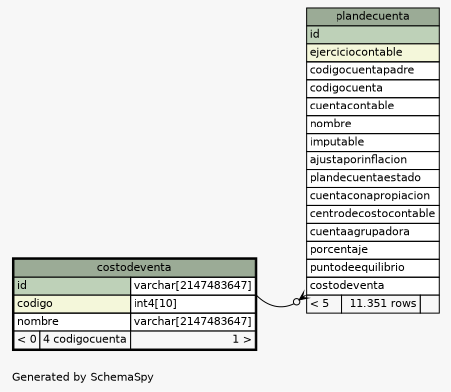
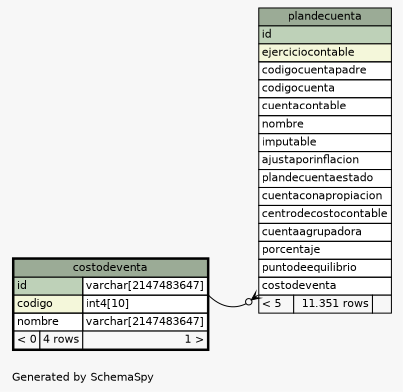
  digraph {
    bgcolor="#f7f7f7"
    fontname=Helvetica
    fontsize=11
    label="\nGenerated by SchemaSpy"
    labeljust=l
    nodesep=0.18
    rankdir=RL
    ranksep=0.46
    node [fontname=Helvetica fontsize=11 shape=plaintext]
    n1 [label=<     <TABLE BORDER="0" CELLBORDER="1" CELLSPACING="0" BGCOLOR="#ffffff">       <TR><TD COLSPAN="3" BGCOLOR="#9bab96" ALIGN="CENTER">plandecuenta</TD></TR>       <TR><TD PORT="id" COLSPAN="3" BGCOLOR="#bed1b8" ALIGN="LEFT">id</TD></TR>       <TR><TD PORT="ejerciciocontable" COLSPAN="3" BGCOLOR="#f4f7da" ALIGN="LEFT">ejerciciocontable</TD></TR>       <TR><TD PORT="codigocuentapadre" COLSPAN="3" ALIGN="LEFT">codigocuentapadre</TD></TR>       <TR><TD PORT="codigocuenta" COLSPAN="3" ALIGN="LEFT">codigocuenta</TD></TR>       <TR><TD PORT="cuentacontable" COLSPAN="3" ALIGN="LEFT">cuentacontable</TD></TR>       <TR><TD PORT="nombre" COLSPAN="3" ALIGN="LEFT">nombre</TD></TR>       <TR><TD PORT="imputable" COLSPAN="3" ALIGN="LEFT">imputable</TD></TR>       <TR><TD PORT="ajustaporinflacion" COLSPAN="3" ALIGN="LEFT">ajustaporinflacion</TD></TR>       <TR><TD PORT="plandecuentaestado" COLSPAN="3" ALIGN="LEFT">plandecuentaestado</TD></TR>       <TR><TD PORT="cuentaconapropiacion" COLSPAN="3" ALIGN="LEFT">cuentaconapropiacion</TD></TR>       <TR><TD PORT="centrodecostocontable" COLSPAN="3" ALIGN="LEFT">centrodecostocontable</TD></TR>       <TR><TD PORT="cuentaagrupadora" COLSPAN="3" ALIGN="LEFT">cuentaagrupadora</TD></TR>       <TR><TD PORT="porcentaje" COLSPAN="3" ALIGN="LEFT">porcentaje</TD></TR>       <TR><TD PORT="puntodeequilibrio" COLSPAN="3" ALIGN="LEFT">puntodeequilibrio</TD></TR>       <TR><TD PORT="costodeventa" COLSPAN="3" ALIGN="LEFT">costodeventa</TD></TR>       <TR><TD ALIGN="LEFT" BGCOLOR="#f7f7f7">&lt; 5</TD><TD ALIGN="RIGHT" BGCOLOR="#f7f7f7">11.351 rows</TD><TD ALIGN="RIGHT" BGCOLOR="#f7f7f7">  </TD></TR>     </TABLE>>]
-   n2 [label=<     <TABLE BORDER="2" CELLBORDER="1" CELLSPACING="0" BGCOLOR="#ffffff">       <TR><TD COLSPAN="3" BGCOLOR="#9bab96" ALIGN="CENTER">costodeventa</TD></TR>       <TR><TD PORT="id" COLSPAN="2" BGCOLOR="#bed1b8" ALIGN="LEFT">id</TD><TD PORT="id.type" ALIGN="LEFT">varchar[2147483647]</TD></TR>       <TR><TD PORT="codigo" COLSPAN="2" BGCOLOR="#f4f7da" ALIGN="LEFT">codigo</TD><TD PORT="codigo.type" ALIGN="LEFT">int4[10]</TD></TR>       <TR><TD PORT="nombre" COLSPAN="2" ALIGN="LEFT">nombre</TD><TD PORT="nombre.type" ALIGN="LEFT">varchar[2147483647]</TD></TR>       <TR><TD ALIGN="LEFT" BGCOLOR="#f7f7f7">&lt; 0</TD><TD ALIGN="RIGHT" BGCOLOR="#f7f7f7">4 codigocuenta</TD><TD ALIGN="RIGHT" BGCOLOR="#f7f7f7">1 &gt;</TD></TR>     </TABLE>>]
+   n2 [label=<     <TABLE BORDER="2" CELLBORDER="1" CELLSPACING="0" BGCOLOR="#ffffff">       <TR><TD COLSPAN="3" BGCOLOR="#9bab96" ALIGN="CENTER">costodeventa</TD></TR>       <TR><TD PORT="id" COLSPAN="2" BGCOLOR="#bed1b8" ALIGN="LEFT">id</TD><TD PORT="id.type" ALIGN="LEFT">varchar[2147483647]</TD></TR>       <TR><TD PORT="codigo" COLSPAN="2" BGCOLOR="#f4f7da" ALIGN="LEFT">codigo</TD><TD PORT="codigo.type" ALIGN="LEFT">int4[10]</TD></TR>       <TR><TD PORT="nombre" COLSPAN="2" ALIGN="LEFT">nombre</TD><TD PORT="nombre.type" ALIGN="LEFT">varchar[2147483647]</TD></TR>       <TR><TD ALIGN="LEFT" BGCOLOR="#f7f7f7">&lt; 0</TD><TD ALIGN="RIGHT" BGCOLOR="#f7f7f7">4 rows</TD><TD ALIGN="RIGHT" BGCOLOR="#f7f7f7">1 &gt;</TD></TR>     </TABLE>>]
    n1 -> n2 [arrowhead=none arrowsize=0.8 arrowtail=crowodot dir=back headport="id.type:se" tailport="costodeventa:sw"]
  }
